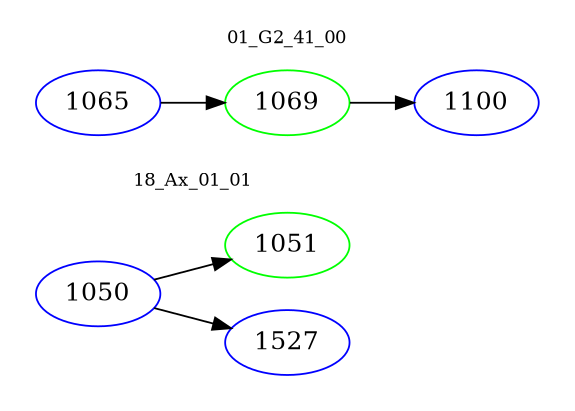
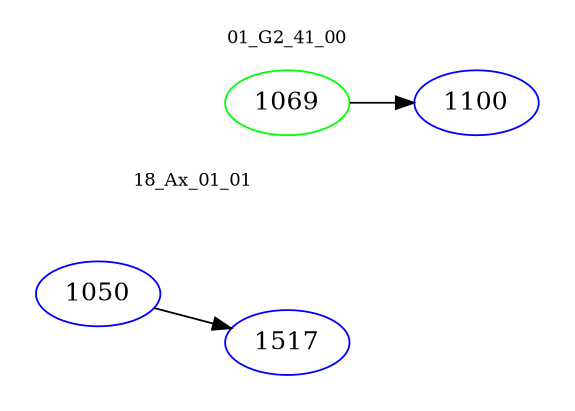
  digraph {
    rankdir=LR
    node [color=blue]
    edge [color=black]
    n1 [label=1050]
-   n2 [label=1527]
-   n3 [color=green label=1051]
-   n4 [label=1065]
+   n2 [label=1517]
    n5 [color=green label=1069]
    n6 [label=1100]
    subgraph cluster_1 {
      color=white
      fontsize=10
      label="18_Ax_01_01"
      n1
      n2
-     n3
    }
    subgraph cluster_2 {
      color=white
      fontsize=10
      label="01_G2_41_00"
-     n4
      n5
      n6
    }
    n1 -> n2
-   n1 -> n3
-   n4 -> n5
    n5 -> n6
  }
